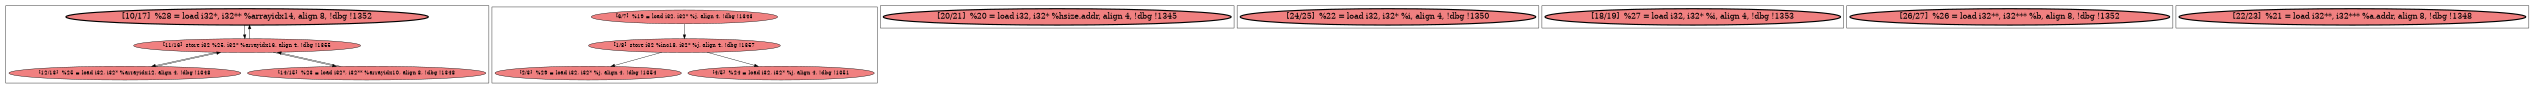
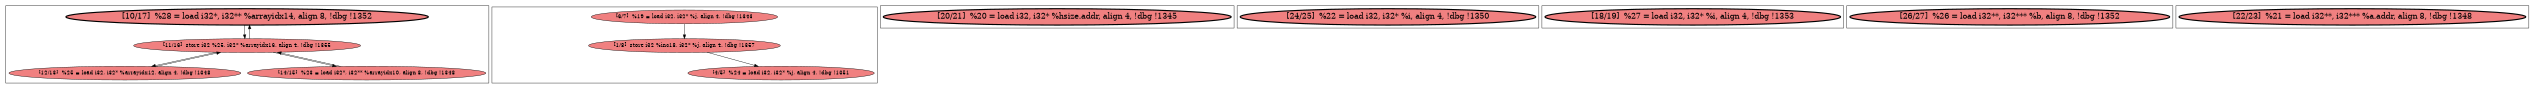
  digraph {
    node [fillcolor=lightcoral shape=ellipse style=filled]
    n1 [fontsize=20 label="[10/17]  %28 = load i32*, i32** %arrayidx14, align 8, !dbg !1352" penwidth=3.0]
    n2 [label="[11/16]  store i32 %25, i32* %arrayidx16, align 4, !dbg !1355"]
    n3 [label="[12/13]  %25 = load i32, i32* %arrayidx12, align 4, !dbg !1348"]
    n4 [label="[14/15]  %23 = load i32*, i32** %arrayidx10, align 8, !dbg !1348"]
    n5 [label="[1/8]  store i32 %inc18, i32* %j, align 4, !dbg !1357"]
-   n6 [label="[2/3]  %29 = load i32, i32* %j, align 4, !dbg !1354"]
    n7 [label="[6/7]  %19 = load i32, i32* %j, align 4, !dbg !1343"]
    n8 [label="[4/5]  %24 = load i32, i32* %j, align 4, !dbg !1351"]
    n9 [fontsize=20 label="[20/21]  %20 = load i32, i32* %hsize.addr, align 4, !dbg !1345" penwidth=3.0]
    n10 [fontsize=20 label="[24/25]  %22 = load i32, i32* %i, align 4, !dbg !1350" penwidth=3.0]
    n11 [fontsize=20 label="[18/19]  %27 = load i32, i32* %i, align 4, !dbg !1353" penwidth=3.0]
    n12 [fontsize=20 label="[26/27]  %26 = load i32**, i32*** %b, align 8, !dbg !1352" penwidth=3.0]
    n13 [fontsize=20 label="[22/23]  %21 = load i32**, i32*** %a.addr, align 8, !dbg !1348" penwidth=3.0]
    subgraph cluster_1 {
      n1
      n2
      n3
      n4
    }
    subgraph cluster_2 {
      n5
-     n6
      n7
      n8
    }
    subgraph cluster_3 {
      n9
    }
    subgraph cluster_4 {
      n10
    }
    subgraph cluster_5 {
      n11
    }
    subgraph cluster_6 {
      n12
    }
    subgraph cluster_7 {
      n13
    }
    n1 -> n2
    n2 -> n1
    n2 -> n3
    n2 -> n4
    n3 -> n2
    n4 -> n2
-   n5 -> n6
    n5 -> n8
    n7 -> n5
  }
